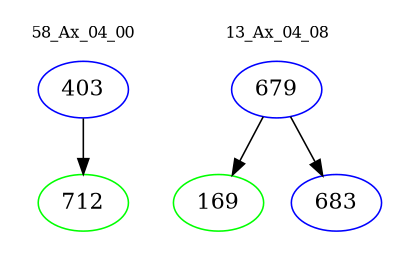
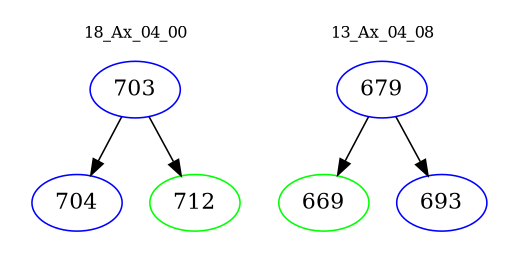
  digraph {
    node [color=blue]
    edge [color=black]
-   n1 [label=403]
+   n1 [label=703]
+   n2 [label=704]
    n3 [color=green label=712]
    n4 [label=679]
-   n5 [color=green label=169]
-   n6 [label=683]
+   n5 [color=green label=669]
+   n6 [label=693]
    subgraph cluster_1 {
      color=white
      fontsize=10
-     label="58_Ax_04_00"
+     label="18_Ax_04_00"
      n1
+     n2
      n3
    }
    subgraph cluster_2 {
      color=white
      fontsize=10
      label="13_Ax_04_08"
      n4
      n5
      n6
    }
+   n1 -> n2
    n1 -> n3
    n4 -> n5
    n4 -> n6
  }
